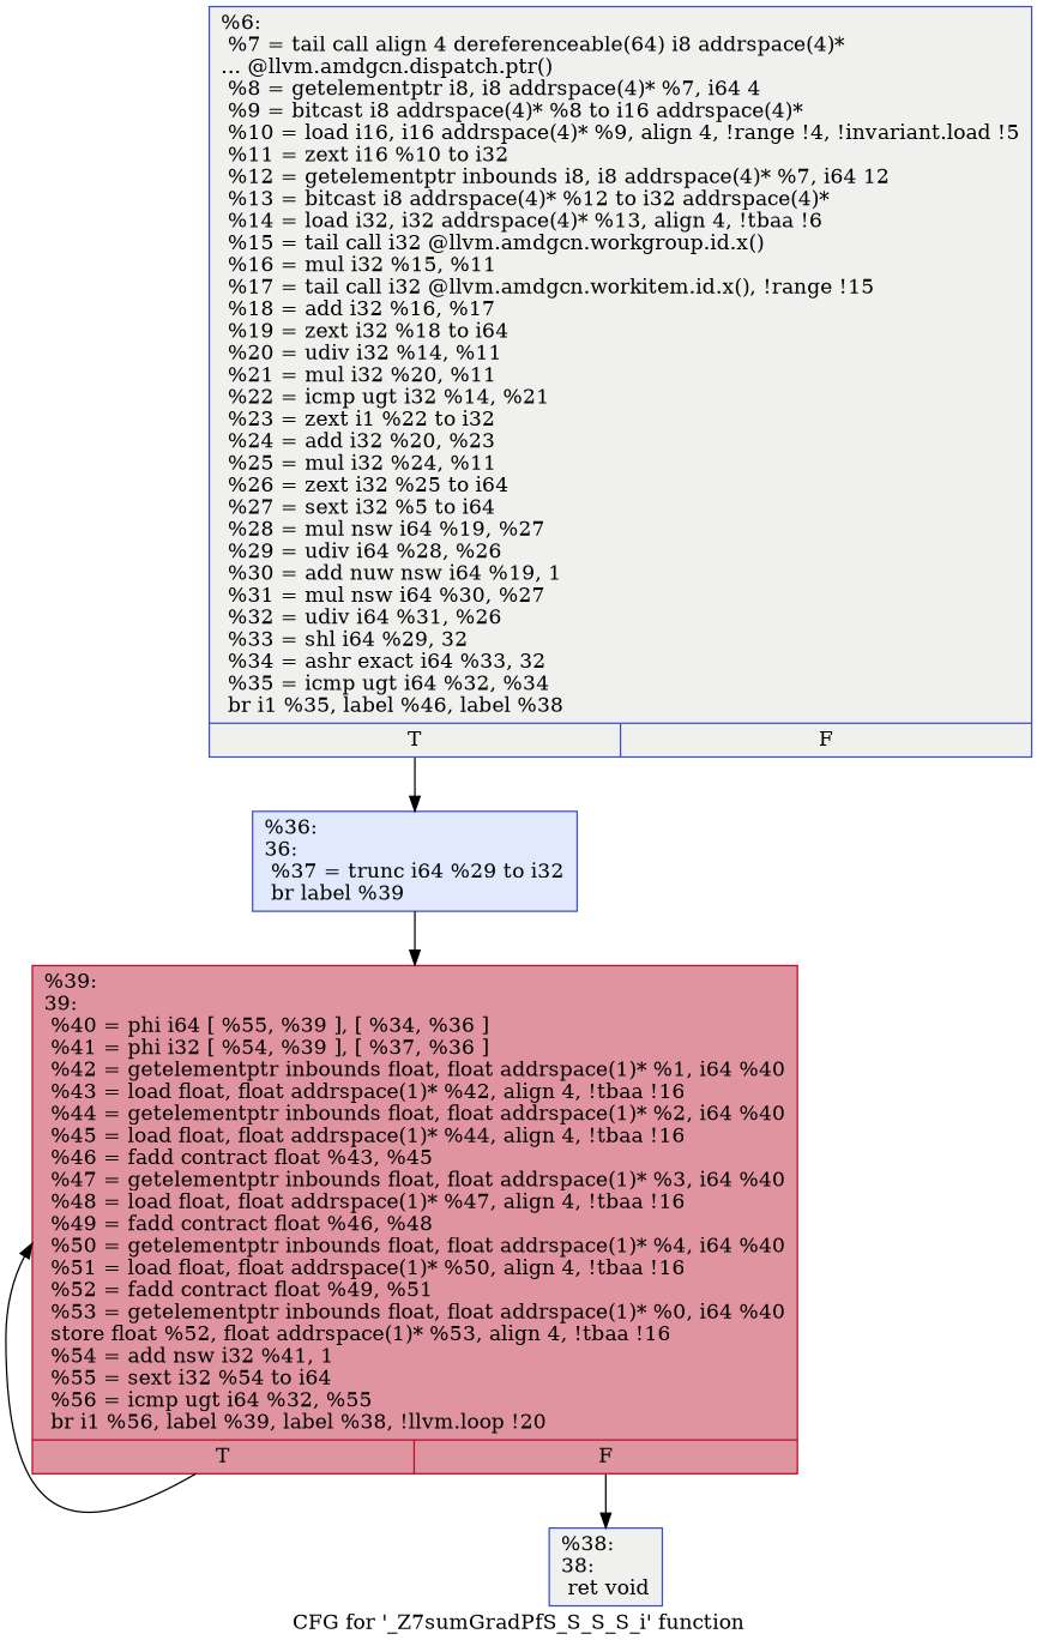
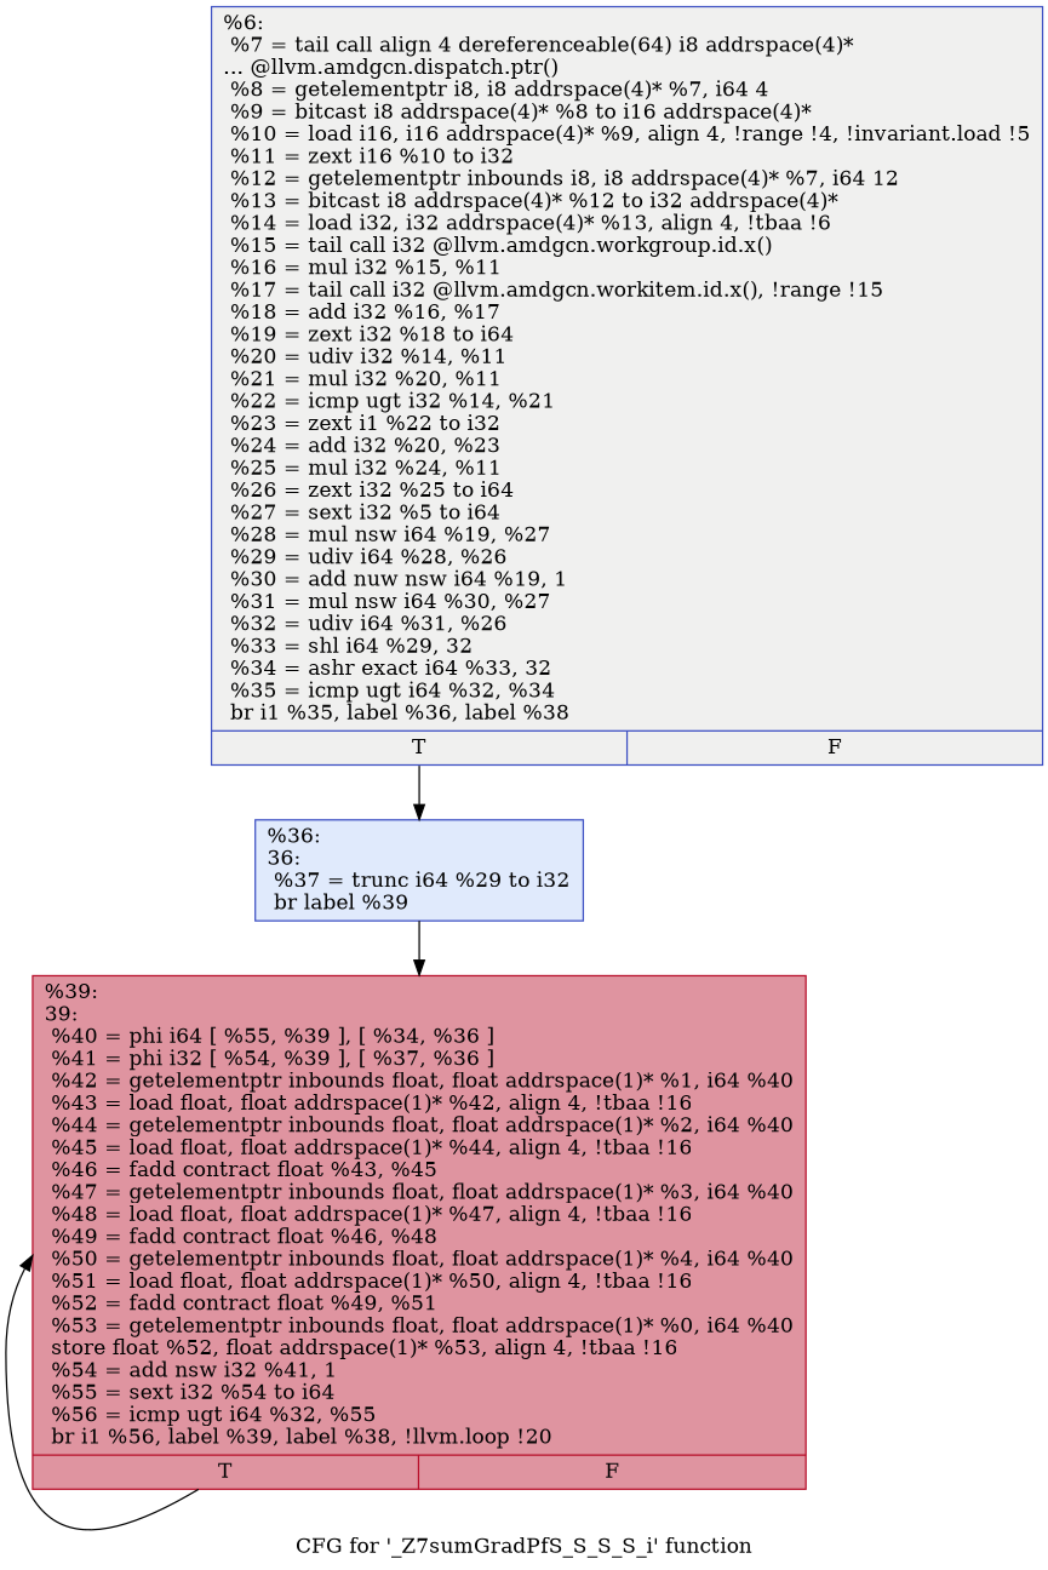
  digraph {
    label="CFG for '_Z7sumGradPfS_S_S_S_i' function"
    node [color="#3d50c3ff" fillcolor="#dedcdb70" shape=record style=filled]
    edge [tailport=s0]
-   n1 [label="{%6:\l  %7 = tail call align 4 dereferenceable(64) i8 addrspace(4)*\l... @llvm.amdgcn.dispatch.ptr()\l  %8 = getelementptr i8, i8 addrspace(4)* %7, i64 4\l  %9 = bitcast i8 addrspace(4)* %8 to i16 addrspace(4)*\l  %10 = load i16, i16 addrspace(4)* %9, align 4, !range !4, !invariant.load !5\l  %11 = zext i16 %10 to i32\l  %12 = getelementptr inbounds i8, i8 addrspace(4)* %7, i64 12\l  %13 = bitcast i8 addrspace(4)* %12 to i32 addrspace(4)*\l  %14 = load i32, i32 addrspace(4)* %13, align 4, !tbaa !6\l  %15 = tail call i32 @llvm.amdgcn.workgroup.id.x()\l  %16 = mul i32 %15, %11\l  %17 = tail call i32 @llvm.amdgcn.workitem.id.x(), !range !15\l  %18 = add i32 %16, %17\l  %19 = zext i32 %18 to i64\l  %20 = udiv i32 %14, %11\l  %21 = mul i32 %20, %11\l  %22 = icmp ugt i32 %14, %21\l  %23 = zext i1 %22 to i32\l  %24 = add i32 %20, %23\l  %25 = mul i32 %24, %11\l  %26 = zext i32 %25 to i64\l  %27 = sext i32 %5 to i64\l  %28 = mul nsw i64 %19, %27\l  %29 = udiv i64 %28, %26\l  %30 = add nuw nsw i64 %19, 1\l  %31 = mul nsw i64 %30, %27\l  %32 = udiv i64 %31, %26\l  %33 = shl i64 %29, 32\l  %34 = ashr exact i64 %33, 32\l  %35 = icmp ugt i64 %32, %34\l  br i1 %35, label %46, label %38\l|{<s0>T|<s1>F}}"]
+   n1 [label="{%6:\l  %7 = tail call align 4 dereferenceable(64) i8 addrspace(4)*\l... @llvm.amdgcn.dispatch.ptr()\l  %8 = getelementptr i8, i8 addrspace(4)* %7, i64 4\l  %9 = bitcast i8 addrspace(4)* %8 to i16 addrspace(4)*\l  %10 = load i16, i16 addrspace(4)* %9, align 4, !range !4, !invariant.load !5\l  %11 = zext i16 %10 to i32\l  %12 = getelementptr inbounds i8, i8 addrspace(4)* %7, i64 12\l  %13 = bitcast i8 addrspace(4)* %12 to i32 addrspace(4)*\l  %14 = load i32, i32 addrspace(4)* %13, align 4, !tbaa !6\l  %15 = tail call i32 @llvm.amdgcn.workgroup.id.x()\l  %16 = mul i32 %15, %11\l  %17 = tail call i32 @llvm.amdgcn.workitem.id.x(), !range !15\l  %18 = add i32 %16, %17\l  %19 = zext i32 %18 to i64\l  %20 = udiv i32 %14, %11\l  %21 = mul i32 %20, %11\l  %22 = icmp ugt i32 %14, %21\l  %23 = zext i1 %22 to i32\l  %24 = add i32 %20, %23\l  %25 = mul i32 %24, %11\l  %26 = zext i32 %25 to i64\l  %27 = sext i32 %5 to i64\l  %28 = mul nsw i64 %19, %27\l  %29 = udiv i64 %28, %26\l  %30 = add nuw nsw i64 %19, 1\l  %31 = mul nsw i64 %30, %27\l  %32 = udiv i64 %31, %26\l  %33 = shl i64 %29, 32\l  %34 = ashr exact i64 %33, 32\l  %35 = icmp ugt i64 %32, %34\l  br i1 %35, label %36, label %38\l|{<s0>T|<s1>F}}"]
    n2 [fillcolor="#b9d0f970" label="{%36:\l36:                                               \l  %37 = trunc i64 %29 to i32\l  br label %39\l}"]
    n3 [color="#b70d28ff" fillcolor="#b70d2870" label="{%39:\l39:                                               \l  %40 = phi i64 [ %55, %39 ], [ %34, %36 ]\l  %41 = phi i32 [ %54, %39 ], [ %37, %36 ]\l  %42 = getelementptr inbounds float, float addrspace(1)* %1, i64 %40\l  %43 = load float, float addrspace(1)* %42, align 4, !tbaa !16\l  %44 = getelementptr inbounds float, float addrspace(1)* %2, i64 %40\l  %45 = load float, float addrspace(1)* %44, align 4, !tbaa !16\l  %46 = fadd contract float %43, %45\l  %47 = getelementptr inbounds float, float addrspace(1)* %3, i64 %40\l  %48 = load float, float addrspace(1)* %47, align 4, !tbaa !16\l  %49 = fadd contract float %46, %48\l  %50 = getelementptr inbounds float, float addrspace(1)* %4, i64 %40\l  %51 = load float, float addrspace(1)* %50, align 4, !tbaa !16\l  %52 = fadd contract float %49, %51\l  %53 = getelementptr inbounds float, float addrspace(1)* %0, i64 %40\l  store float %52, float addrspace(1)* %53, align 4, !tbaa !16\l  %54 = add nsw i32 %41, 1\l  %55 = sext i32 %54 to i64\l  %56 = icmp ugt i64 %32, %55\l  br i1 %56, label %39, label %38, !llvm.loop !20\l|{<s0>T|<s1>F}}"]
-   n4 [label="{%38:\l38:                                               \l  ret void\l}"]
    n1 -> n2
    n2 -> n3
    n3 -> n3
-   n3 -> n4 [tailport=s1]
  }
